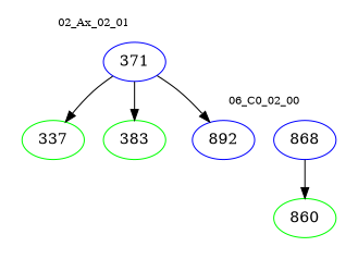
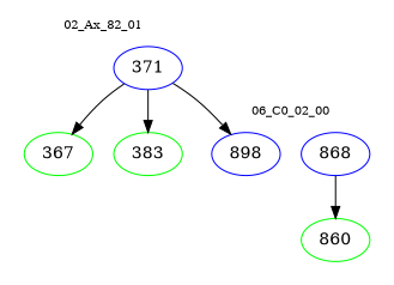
  digraph {
    node [color=blue]
    edge [color=black]
    n1 [label=371]
-   n2 [color=green label=337]
+   n2 [color=green label=367]
    n3 [color=green label=383]
    n4 [label=868]
    n5 [color=green label=860]
-   n6 [label=892]
+   n6 [label=898]
    subgraph cluster_1 {
      color=white
      fontsize=10
-     label="02_Ax_02_01"
+     label="02_Ax_82_01"
      n1
      n2
      n3
    }
    subgraph cluster_2 {
      color=white
      fontsize=10
      label="06_C0_02_00"
      n4
      n5
      n6
    }
    n1 -> n2
    n1 -> n3
    n1 -> n6
    n4 -> n5
  }
